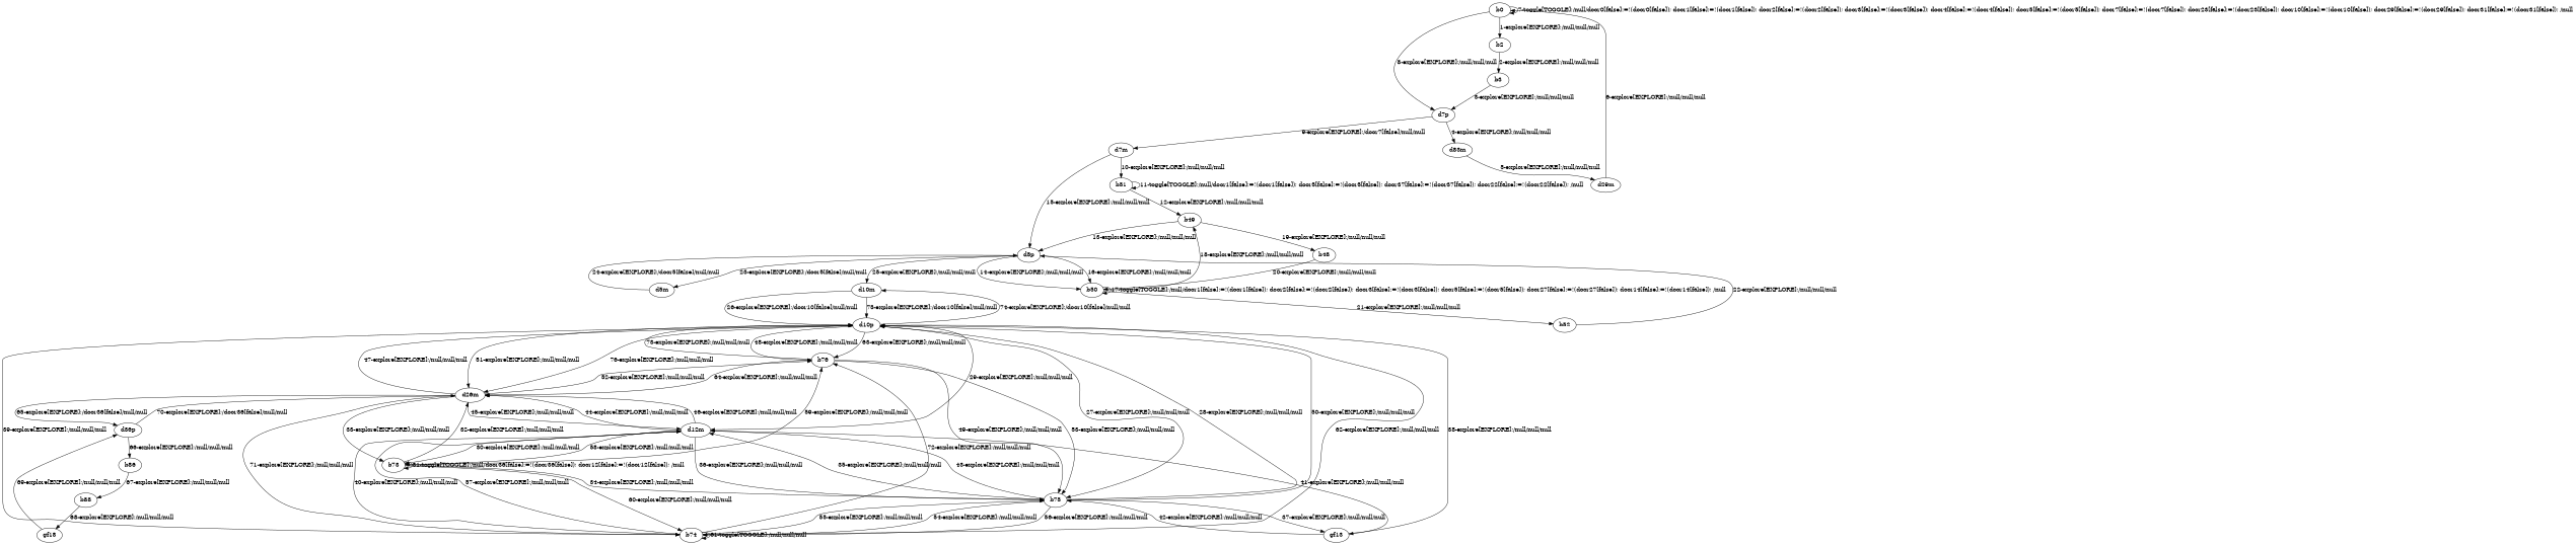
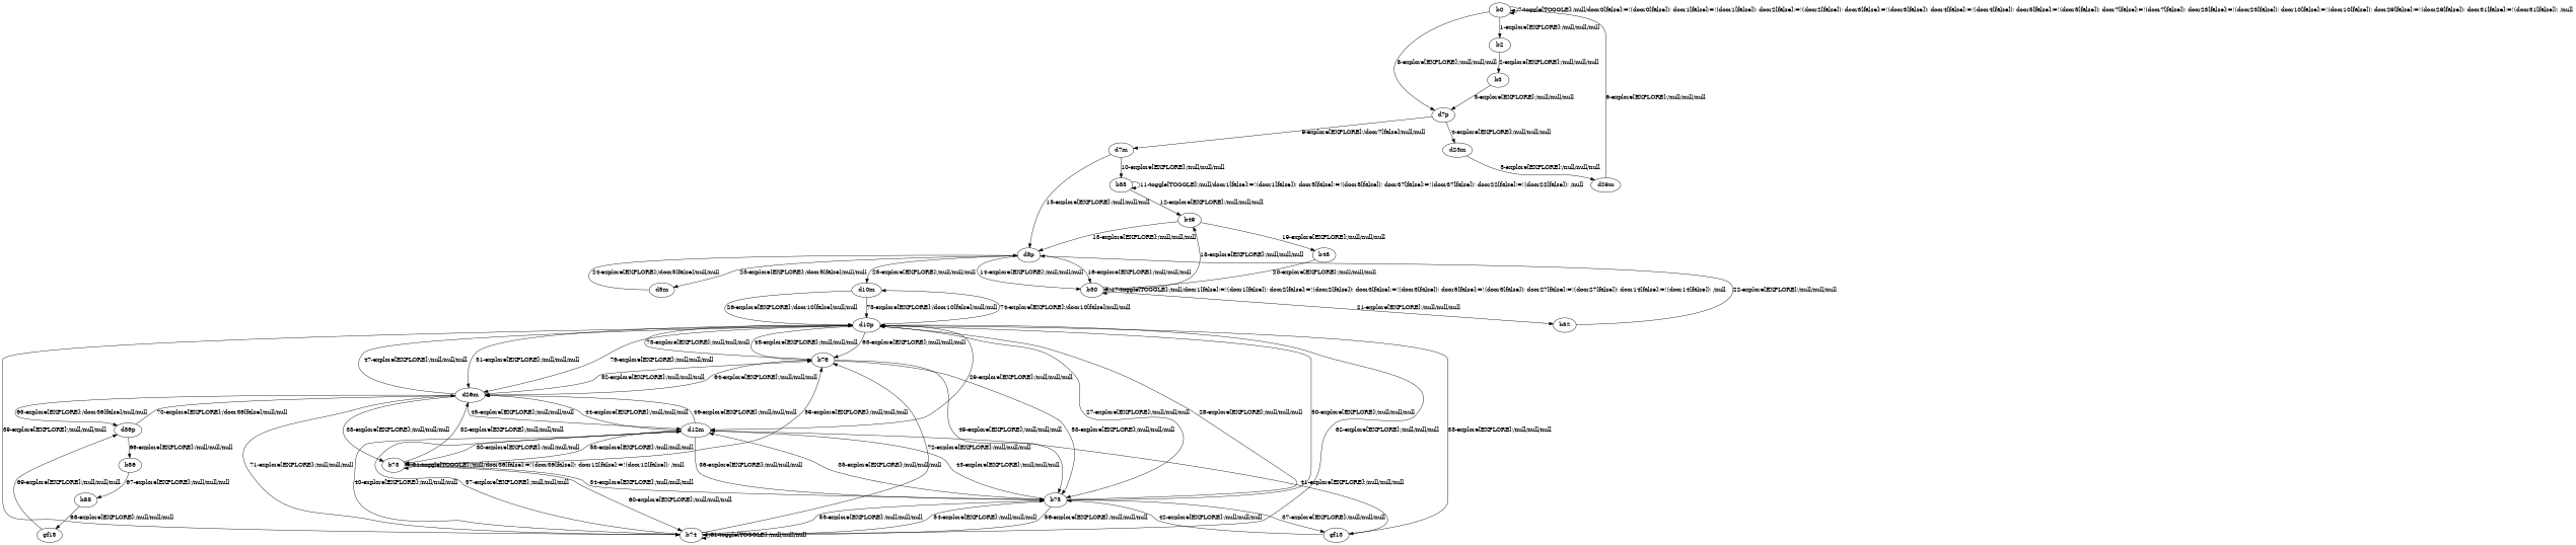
  digraph {
    b0
    b2
    d7p
    b3
-   d23m [label=d83m]
+   d23m
    d7m
    d29m
-   b51
+   b51 [label=b55]
    d5p
    b49
    b48
    b50
    d5m
    d10m
    b52
    d10p
    b75
    d12m
    n19 [label=d26m]
    b74
    b76
    gf13
    b73
    d36p
    n25 [label=b86]
    b88
    gf18
    b0 -> b0 [label="7-toggle[TOGGLE];/null/door0[false]:=!(door0[false]); door1[false]:=!(door1[false]); door2[false]:=!(door2[false]); door3[false]:=!(door3[false]); door4[false]:=!(door4[false]); door5[false]:=!(door5[false]); door7[false]:=!(door7[false]); door23[false]:=!(door23[false]); door10[false]:=!(door10[false]); door29[false]:=!(door29[false]); door31[false]:=!(door31[false]); /null"]
    b0 -> b2 [label="1-explore[EXPLORE];/null/null/null"]
    b0 -> d7p [label="8-explore[EXPLORE];/null/null/null"]
    b2 -> b3 [label="2-explore[EXPLORE];/null/null/null"]
    d7p -> d23m [label="4-explore[EXPLORE];/null/null/null"]
    d7p -> d7m [label="9-explore[EXPLORE];/door7[false]/null/null"]
    b3 -> d7p [label="3-explore[EXPLORE];/null/null/null"]
    d23m -> d29m [label="5-explore[EXPLORE];/null/null/null"]
    d7m -> b51 [label="10-explore[EXPLORE];/null/null/null"]
    d7m -> d5p [label="15-explore[EXPLORE];/null/null/null"]
    d29m -> b0 [label="6-explore[EXPLORE];/null/null/null"]
    b51 -> b51 [label="11-toggle[TOGGLE];/null/door1[false]:=!(door1[false]); door5[false]:=!(door5[false]); door37[false]:=!(door37[false]); door22[false]:=!(door22[false]); /null"]
    b51 -> b49 [label="12-explore[EXPLORE];/null/null/null"]
    d5p -> b50 [label="14-explore[EXPLORE];/null/null/null"]
    d5p -> b50 [label="16-explore[EXPLORE];/null/null/null"]
    d5p -> d5m [label="23-explore[EXPLORE];/door5[false]/null/null"]
    d5p -> d10m [label="25-explore[EXPLORE];/null/null/null"]
    b49 -> d5p [label="13-explore[EXPLORE];/null/null/null"]
    b49 -> b48 [label="19-explore[EXPLORE];/null/null/null"]
    b48 -> b50 [label="20-explore[EXPLORE];/null/null/null"]
    b50 -> b49 [label="18-explore[EXPLORE];/null/null/null"]
    b50 -> b50 [label="17-toggle[TOGGLE];/null/door1[false]:=!(door1[false]); door2[false]:=!(door2[false]); door3[false]:=!(door3[false]); door5[false]:=!(door5[false]); door27[false]:=!(door27[false]); door14[false]:=!(door14[false]); /null"]
    b50 -> b52 [label="21-explore[EXPLORE];/null/null/null"]
    d5m -> d5p [label="24-explore[EXPLORE];/door5[false]/null/null"]
    d10m -> d10p [label="26-explore[EXPLORE];/door10[false]/null/null"]
    d10m -> d10p [label="75-explore[EXPLORE];/door10[false]/null/null"]
    b52 -> d5p [label="22-explore[EXPLORE];/null/null/null"]
    d10p -> d10m [label="74-explore[EXPLORE];/door10[false]/null/null"]
    d10p -> b75 [label="27-explore[EXPLORE];/null/null/null"]
    d10p -> d12m [label="29-explore[EXPLORE];/null/null/null"]
    d10p -> n19 [label="51-explore[EXPLORE];/null/null/null"]
    d10p -> n19 [label="76-explore[EXPLORE];/null/null/null"]
    d10p -> b74 [label="39-explore[EXPLORE];/null/null/null"]
    d10p -> b76 [label="48-explore[EXPLORE];/null/null/null"]
    d10p -> b76 [label="63-explore[EXPLORE];/null/null/null"]
    b75 -> d10p [label="28-explore[EXPLORE];/null/null/null"]
    b75 -> d10p [label="50-explore[EXPLORE];/null/null/null"]
    b75 -> d12m [label="35-explore[EXPLORE];/null/null/null"]
    b75 -> d12m [label="43-explore[EXPLORE];/null/null/null"]
    b75 -> b74 [label="54-explore[EXPLORE];/null/null/null"]
    b75 -> b74 [label="56-explore[EXPLORE];/null/null/null"]
    b75 -> gf13 [label="37-explore[EXPLORE];/null/null/null"]
    d12m -> b75 [label="36-explore[EXPLORE];/null/null/null"]
    d12m -> n19 [label="44-explore[EXPLORE];/null/null/null"]
    d12m -> n19 [label="46-explore[EXPLORE];/null/null/null"]
    d12m -> gf13 [label="41-explore[EXPLORE];/null/null/null"]
    d12m -> b73 [label="30-explore[EXPLORE];/null/null/null"]
    d12m -> b73 [label="58-explore[EXPLORE];/null/null/null"]
    n19 -> d10p [label="47-explore[EXPLORE];/null/null/null"]
    n19 -> d12m [label="45-explore[EXPLORE];/null/null/null"]
    n19 -> b74 [label="71-explore[EXPLORE];/null/null/null"]
    n19 -> b76 [label="52-explore[EXPLORE];/null/null/null"]
    n19 -> b73 [label="33-explore[EXPLORE];/null/null/null"]
    n19 -> d36p [label="65-explore[EXPLORE];/door36[false]/null/null"]
    b74 -> d10p [label="62-explore[EXPLORE];/null/null/null"]
    b74 -> b75 [label="55-explore[EXPLORE];/null/null/null"]
    b74 -> d12m [label="40-explore[EXPLORE];/null/null/null"]
    b74 -> d12m [label="57-explore[EXPLORE];/null/null/null"]
    b74 -> b74 [label="61-toggle[TOGGLE];/null/null/null"]
    b74 -> b76 [label="72-explore[EXPLORE];/null/null/null"]
    b76 -> d10p [label="73-explore[EXPLORE];/null/null/null"]
    b76 -> b75 [label="49-explore[EXPLORE];/null/null/null"]
    b76 -> b75 [label="53-explore[EXPLORE];/null/null/null"]
    b76 -> n19 [label="64-explore[EXPLORE];/null/null/null"]
    gf13 -> d10p [label="38-explore[EXPLORE];/null/null/null"]
    gf13 -> b75 [label="42-explore[EXPLORE];/null/null/null"]
    b73 -> b75 [label="34-explore[EXPLORE];/null/null/null"]
    b73 -> n19 [label="32-explore[EXPLORE];/null/null/null"]
    b73 -> b74 [label="60-explore[EXPLORE];/null/null/null"]
    b73 -> b76 [label="59-explore[EXPLORE];/null/null/null"]
    b73 -> b73 [label="31-toggle[TOGGLE];/null/door36[false]:=!(door36[false]); door12[false]:=!(door12[false]); /null"]
    d36p -> n19 [label="70-explore[EXPLORE];/door36[false]/null/null"]
    d36p -> n25 [label="66-explore[EXPLORE];/null/null/null"]
    n25 -> b88 [label="67-explore[EXPLORE];/null/null/null"]
    b88 -> gf18 [label="68-explore[EXPLORE];/null/null/null"]
    gf18 -> d36p [label="69-explore[EXPLORE];/null/null/null"]
  }
